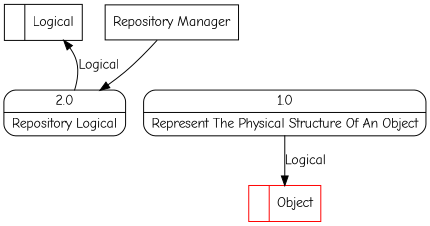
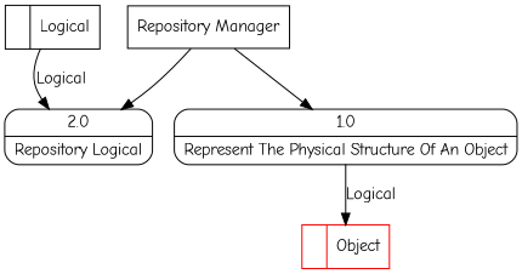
  digraph {
    fontname="Comic Neue"
    node [fontname="Comic Neue" shape=record]
    edge [fontname="Comic Neue"]
    n1 [label="<f0>  |<f1> Logical "]
    n2 [color=red label="<f0>  |<f1> Object "]
    n3 [label="Repository Manager" shape=box]
    n4 [label="{<f0> 1.0|<f1> Represent The Physical Structure Of An Object }" shape=Mrecord]
    n5 [label="{<f0> 2.0|<f1> Repository Logical }" shape=Mrecord]
+   n3 -> n4
    n3 -> n5
    n4 -> n2 [label=Logical]
-   n5 -> n1 [label=Logical]
+   n1 -> n5 [label=Logical]
  }
